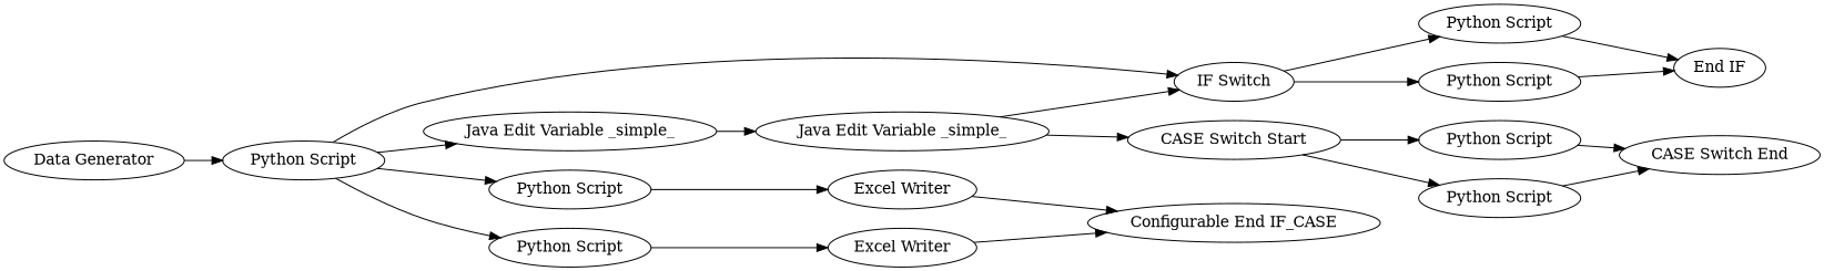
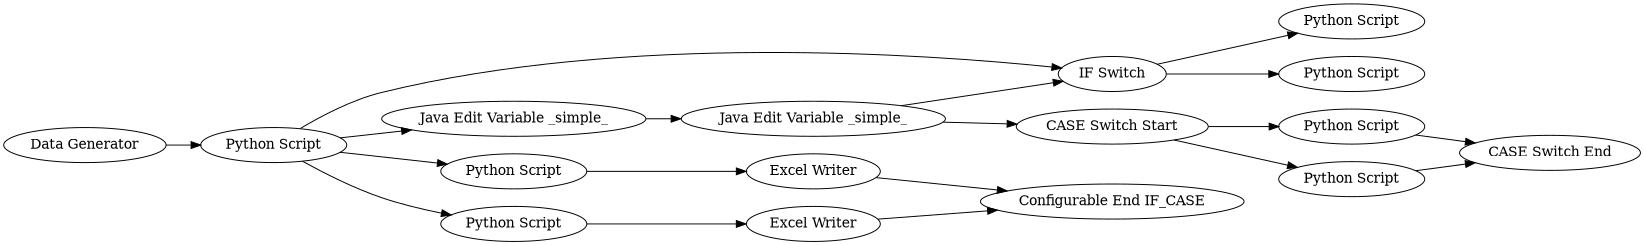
  digraph {
    fontname="DejaVu Serif"
    rankdir=LR
    node [fontname="DejaVu Serif"]
    edge [fontname="DejaVu Serif"]
    n1 [label="Data Generator"]
    n2 [label="Python Script"]
    n3 [label="IF Switch"]
    n4 [label="Java Edit Variable _simple_"]
    n5 [label="Python Script"]
    n6 [label="Python Script"]
    n7 [label="Python Script"]
    n8 [label="Python Script"]
-   n9 [label="End IF"]
    n10 [label="Java Edit Variable _simple_"]
    n11 [label="CASE Switch Start"]
    n12 [label="Excel Writer"]
    n13 [label="Configurable End IF_CASE"]
    n14 [label="Excel Writer"]
    n15 [label="Python Script"]
    n16 [label="Python Script"]
    n17 [label="CASE Switch End"]
    n1 -> n2
    n2 -> n3
    n2 -> n4
    n2 -> n5
    n2 -> n6
    n3 -> n7
    n3 -> n8
    n4 -> n10
    n5 -> n12
    n6 -> n14
-   n7 -> n9
-   n8 -> n9
    n10 -> n3
    n10 -> n11
    n11 -> n15
    n11 -> n16
    n12 -> n13
    n14 -> n13
    n15 -> n17
    n16 -> n17
  }
